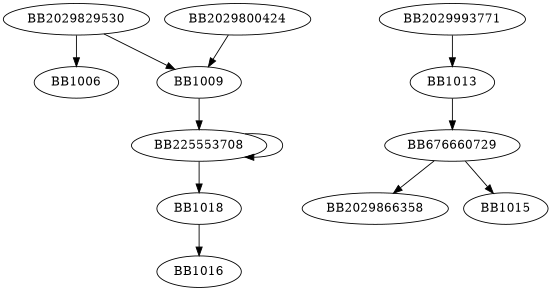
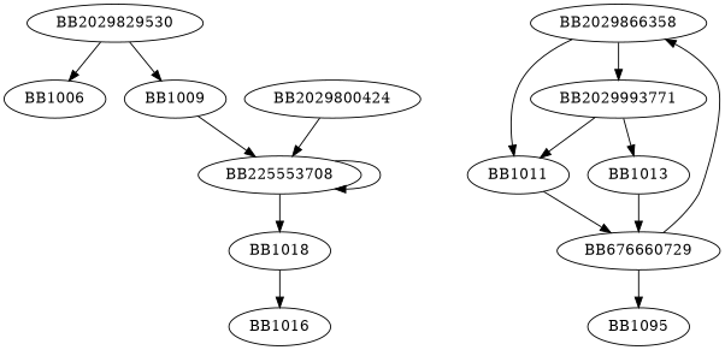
  digraph {
    BB2029829530
    BB1006
    BB1009
    BB2029800424
    BB225553708
    BB2029866358
+   BB1011
    BB2029993771
    BB1018
    BB676660729
    BB1013
-   BB1015
+   BB1015 [label=BB1095]
    BB1016
    BB2029829530 -> BB1006
    BB2029829530 -> BB1009
    BB1009 -> BB225553708
-   BB2029800424 -> BB1009
+   BB2029800424 -> BB225553708
    BB225553708 -> BB225553708
    BB225553708 -> BB1018
+   BB2029866358 -> BB1011
+   BB2029866358 -> BB2029993771
+   BB1011 -> BB676660729
+   BB2029993771 -> BB1011
    BB2029993771 -> BB1013
    BB1018 -> BB1016
    BB676660729 -> BB2029866358
    BB676660729 -> BB1015
    BB1013 -> BB676660729
  }
